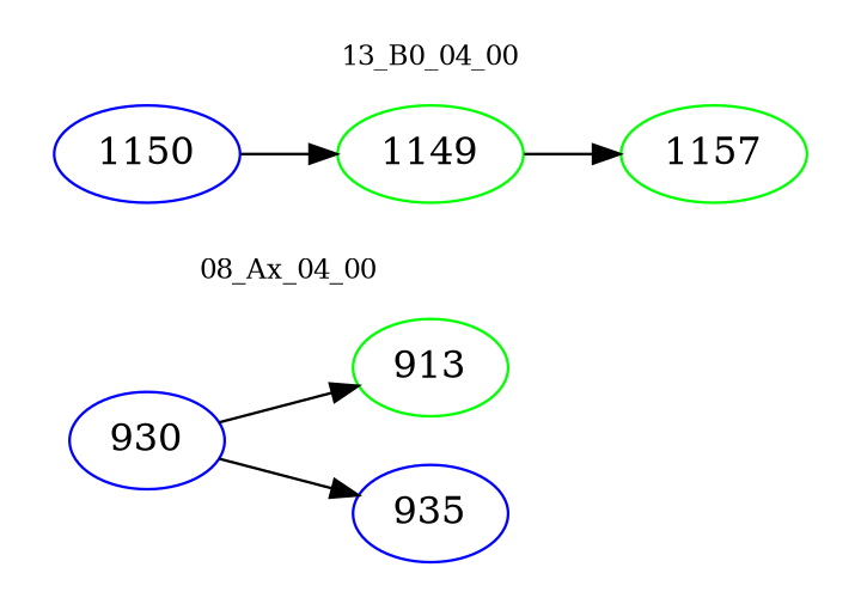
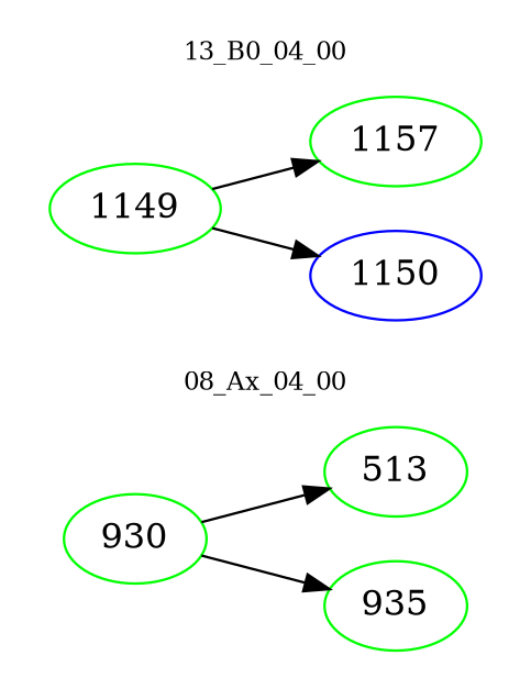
  digraph {
    rankdir=LR
    node [color=green]
    edge [color=black]
-   n1 [color=blue label=935]
-   n2 [color=blue label=930]
-   n3 [label=913]
+   n1 [label=935]
+   n2 [label=930]
+   n3 [label=513]
    n4 [label=1149]
    n5 [color=blue label=1150]
    n6 [label=1157]
    subgraph cluster_1 {
      color=white
      fontsize=10
      label="08_Ax_04_00"
      n1
      n2
      n3
    }
    subgraph cluster_2 {
      color=white
      fontsize=10
      label="13_B0_04_00"
      n4
      n5
      n6
    }
    n2 -> n1
    n2 -> n3
-   n5 -> n4
+   n4 -> n5
    n4 -> n6
  }
